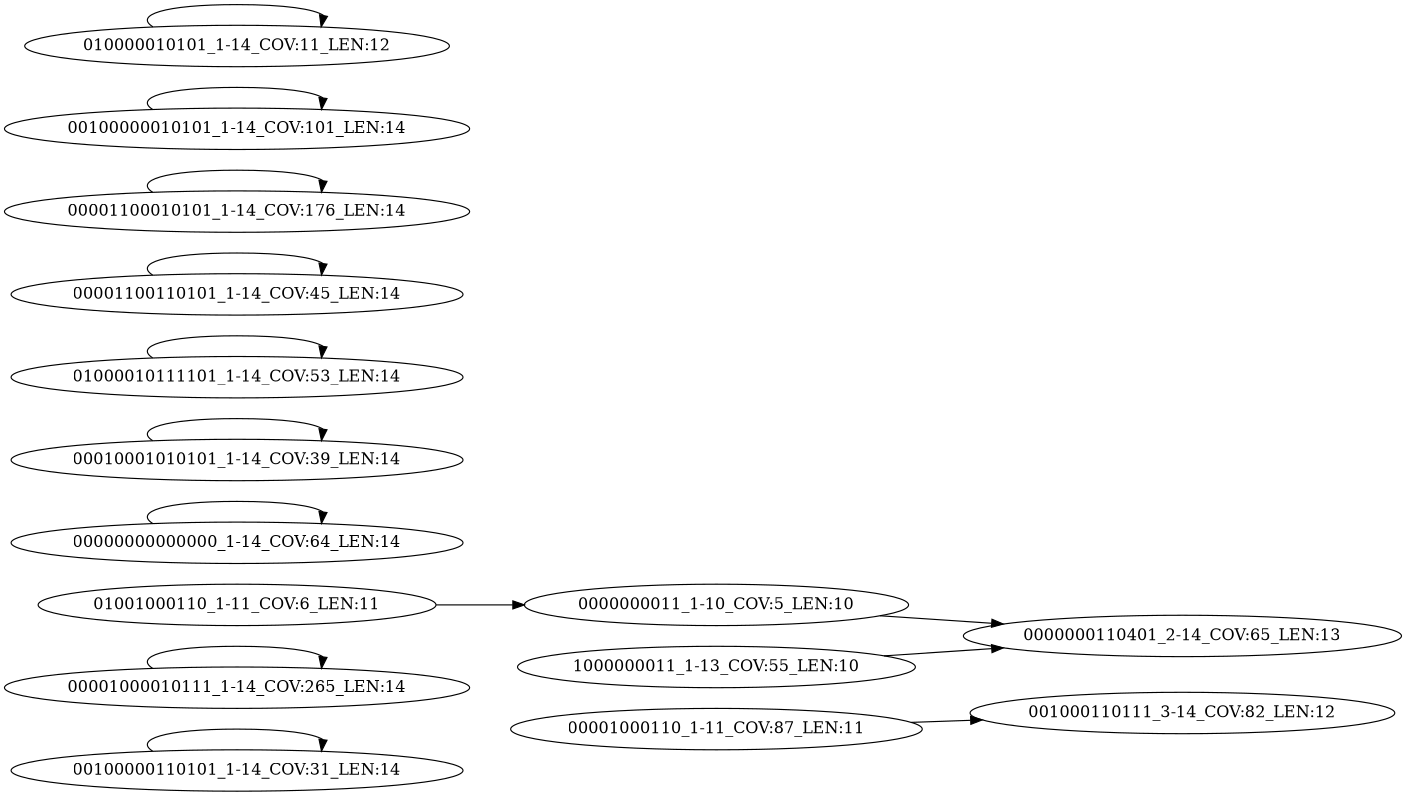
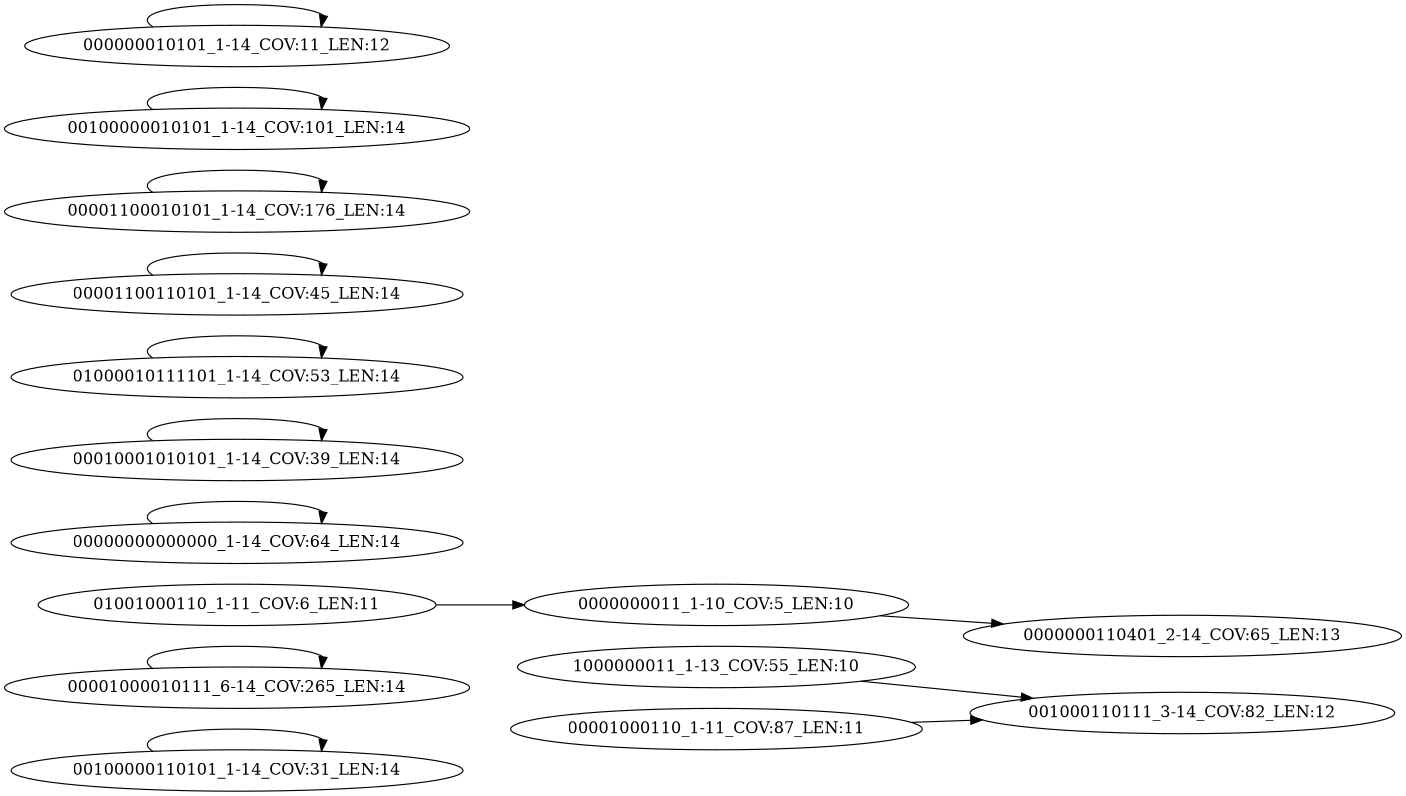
  digraph {
    rankdir=LR
    "00100000110101_1-14_COV:31_LEN:14"
-   "00001000010111_1-14_COV:265_LEN:14"
+   "00001000010111_1-14_COV:265_LEN:14" [label="00001000010111_6-14_COV:265_LEN:14"]
    n3 [label="0000000110401_2-14_COV:65_LEN:13"]
    "0000000011_1-10_COV:5_LEN:10"
    "00001000110_1-11_COV:87_LEN:11"
    "001000110111_3-14_COV:82_LEN:12"
    "01001000110_1-11_COV:6_LEN:11"
    "00000000000000_1-14_COV:64_LEN:14"
    n9 [label="1000000011_1-13_COV:55_LEN:10"]
    "00010001010101_1-14_COV:39_LEN:14"
    "01000010111101_1-14_COV:53_LEN:14"
    "00001100110101_1-14_COV:45_LEN:14"
    "00001100010101_1-14_COV:176_LEN:14"
    "00100000010101_1-14_COV:101_LEN:14"
-   "000000010101_1-14_COV:11_LEN:12" [label="010000010101_1-14_COV:11_LEN:12"]
+   "000000010101_1-14_COV:11_LEN:12"
    "00100000110101_1-14_COV:31_LEN:14" -> "00100000110101_1-14_COV:31_LEN:14"
    "00001000010111_1-14_COV:265_LEN:14" -> "00001000010111_1-14_COV:265_LEN:14"
    "0000000011_1-10_COV:5_LEN:10" -> n3
    "00001000110_1-11_COV:87_LEN:11" -> "001000110111_3-14_COV:82_LEN:12"
    "01001000110_1-11_COV:6_LEN:11" -> "0000000011_1-10_COV:5_LEN:10"
    "00000000000000_1-14_COV:64_LEN:14" -> "00000000000000_1-14_COV:64_LEN:14"
-   n9 -> n3
+   n9 -> "001000110111_3-14_COV:82_LEN:12"
    "00010001010101_1-14_COV:39_LEN:14" -> "00010001010101_1-14_COV:39_LEN:14"
    "01000010111101_1-14_COV:53_LEN:14" -> "01000010111101_1-14_COV:53_LEN:14"
    "00001100110101_1-14_COV:45_LEN:14" -> "00001100110101_1-14_COV:45_LEN:14"
    "00001100010101_1-14_COV:176_LEN:14" -> "00001100010101_1-14_COV:176_LEN:14"
    "00100000010101_1-14_COV:101_LEN:14" -> "00100000010101_1-14_COV:101_LEN:14"
    "000000010101_1-14_COV:11_LEN:12" -> "000000010101_1-14_COV:11_LEN:12"
  }
